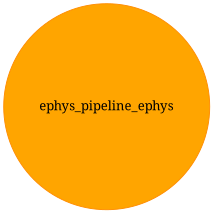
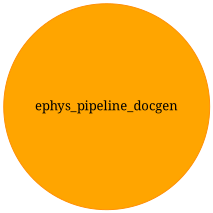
  digraph {
    rankdir=LR
    fontname="Noto Serif"
-   ephys_pipeline_docgen [style=filled fillcolor=orange color=darkorange shape=circle fontname="Noto Serif" label=ephys_pipeline_ephys]
+   ephys_pipeline_docgen [style=filled fillcolor=orange color=darkorange shape=circle fontname="Noto Serif"]
  }
